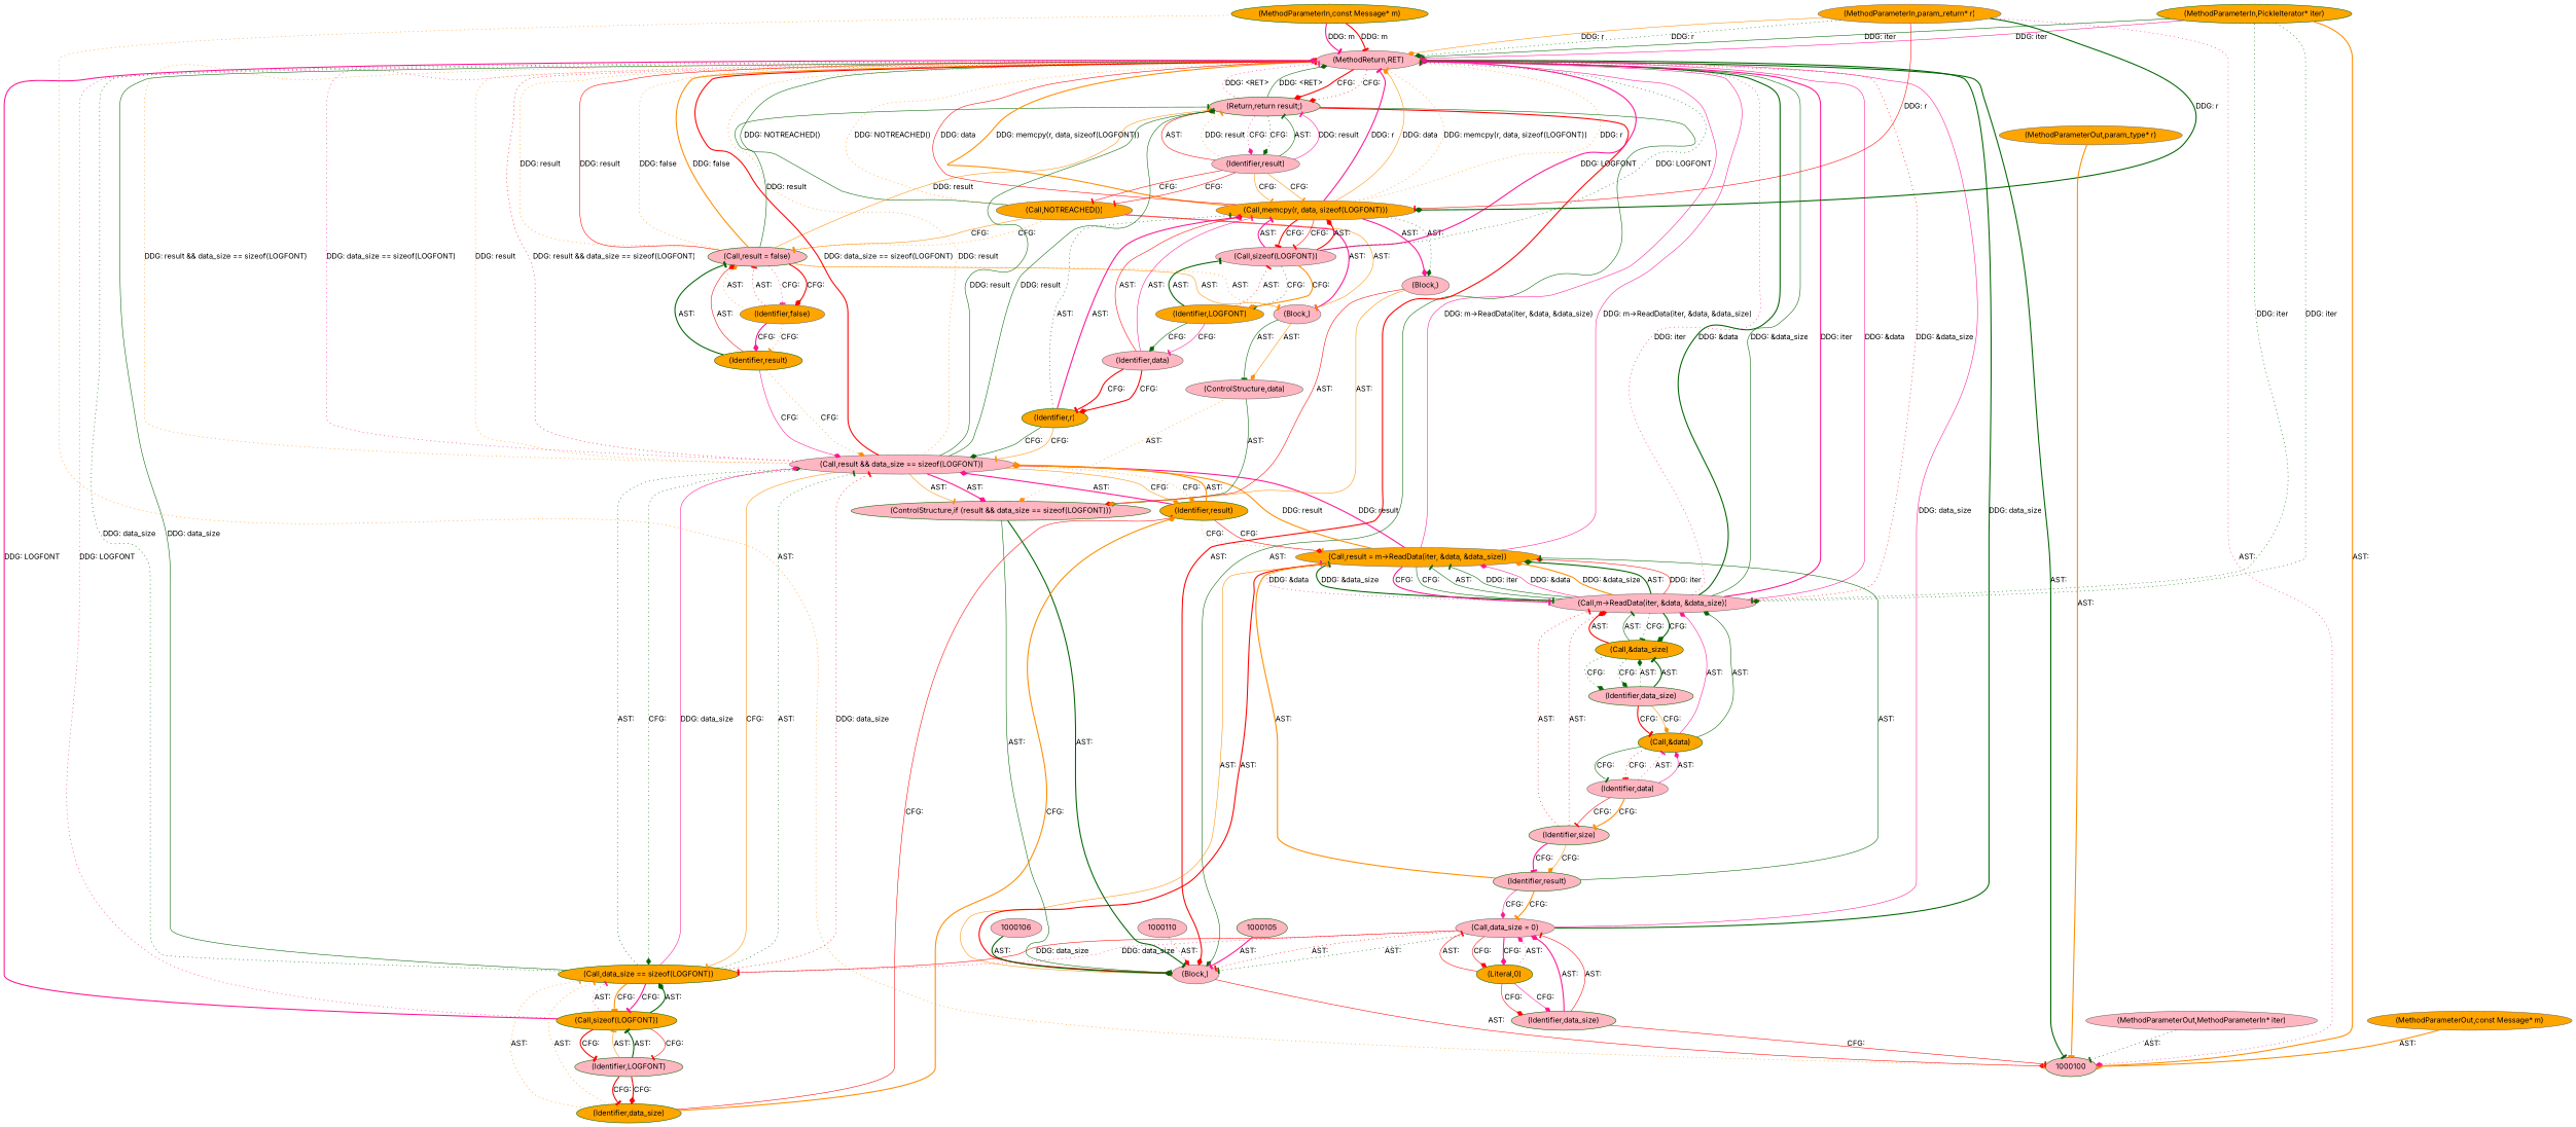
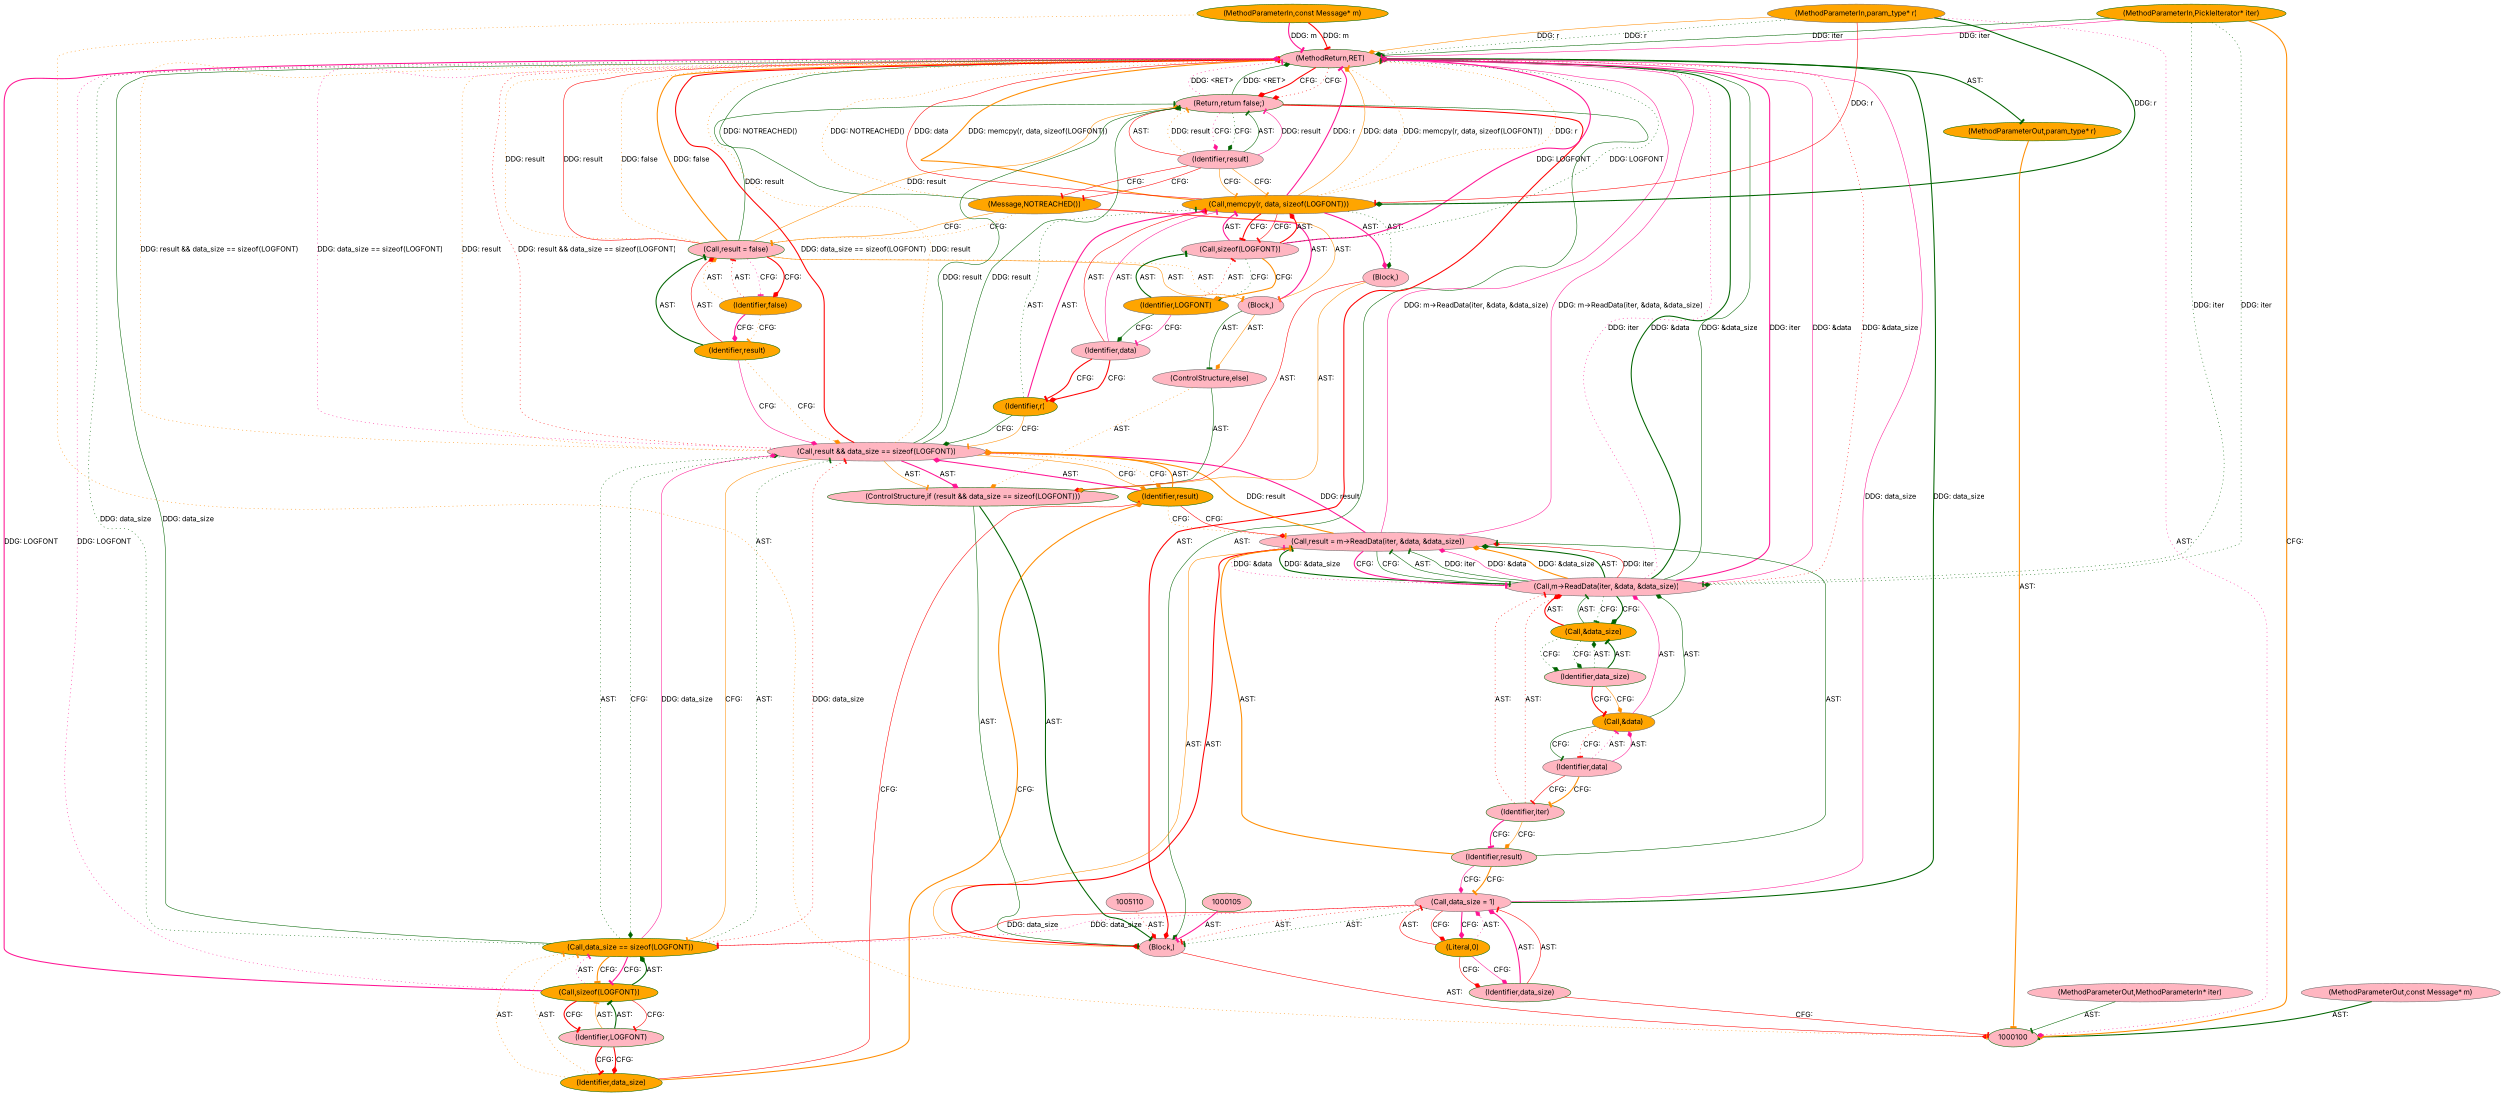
  digraph {
    fontname=Inter
    node [color=gray40 fillcolor=lightpink fontname=Inter style=filled]
    edge [arrowhead=tee color=darkgreen fontname=Inter style=solid]
-   n1 [label="(MethodReturn,RET)"]
-   n2 [color=darkgreen label="(Return,return result;)"]
+   n1 [color=darkgreen label="(MethodReturn,RET)"]
+   n2 [color=darkgreen label="(Return,return false;)"]
    1000100 [color=darkgreen]
    n4 [label="(Identifier,result)"]
    n5 [label="(Block,)"]
    n6 [color=darkgreen fillcolor=orange label="(MethodParameterIn,const Message* m)"]
-   n7 [fillcolor=orange label="(MethodParameterOut,const Message* m)"]
+   n7 [label="(MethodParameterOut,const Message* m)"]
    n8 [color=darkgreen fillcolor=orange label="(MethodParameterIn,PickleIterator* iter)"]
    n9 [label="(Call,m->ReadData(iter, &data, &data_size))"]
    n10 [color=darkgreen fillcolor=orange label="(Call,&data_size)"]
-   n11 [fillcolor=orange label="(Call,result = m->ReadData(iter, &data, &data_size))"]
+   n11 [label="(Call,result = m->ReadData(iter, &data, &data_size))"]
    n12 [label="(MethodParameterOut,MethodParameterIn* iter)"]
-   n13 [fillcolor=orange label="(Call,NOTREACHED())"]
+   n13 [fillcolor=orange label="(Message,NOTREACHED())"]
    n14 [label="(Block,)"]
    n15 [color=darkgreen label="(Call,result = false)"]
-   n16 [label="(ControlStructure,data)"]
+   n16 [label="(ControlStructure,else)"]
    n17 [fillcolor=orange label="(Identifier,false)"]
    n18 [fillcolor=orange label="(Call,memcpy(r, data, sizeof(LOGFONT)))"]
    n19 [label="(Block,)"]
    n20 [label="(Call,sizeof(LOGFONT))"]
-   n21 [fillcolor=orange label="(MethodParameterIn,param_return* r)"]
-   n22 [fillcolor=orange label="(MethodParameterOut,param_type* r)"]
+   n21 [fillcolor=orange label="(MethodParameterIn,param_type* r)"]
+   n22 [color=darkgreen fillcolor=orange label="(MethodParameterOut,param_type* r)"]
    n23 [color=darkgreen fillcolor=orange label="(Literal,0)"]
-   n24 [label="(Call,data_size = 0)"]
+   n24 [label="(Call,data_size = 1)"]
    n25 [color=darkgreen label="(Identifier,data_size)"]
    n26 [color=darkgreen fillcolor=orange label="(Call,data_size == sizeof(LOGFONT))"]
    n27 [label="(Call,result && data_size == sizeof(LOGFONT))"]
    n28 [color=darkgreen fillcolor=orange label="(Call,sizeof(LOGFONT))"]
    n29 [color=darkgreen label="(Identifier,data_size)"]
-   n30 [color=darkgreen label="(Identifier,size)"]
+   n30 [color=darkgreen label="(Identifier,iter)"]
    n31 [color=darkgreen label="(Identifier,result)"]
-   n32 [color=darkgreen fillcolor=orange label="(Call,&data)"]
+   n32 [fillcolor=orange label="(Call,&data)"]
    n33 [label="(Identifier,data)"]
    n34 [color=darkgreen fillcolor=orange label="(Identifier,result)"]
    n35 [color=darkgreen label="(ControlStructure,if (result && data_size == sizeof(LOGFONT)))"]
    n36 [color=darkgreen label="(Identifier,LOGFONT)"]
    n37 [color=darkgreen fillcolor=orange label="(Identifier,data_size)"]
    n38 [color=darkgreen fillcolor=orange label="(Identifier,r)"]
    n39 [label="(Identifier,data)"]
    n40 [fillcolor=orange label="(Identifier,LOGFONT)"]
    n41 [color=darkgreen fillcolor=orange label="(Identifier,result)"]
    1000105 [color=darkgreen]
-   1000106
-   1000110
+   1000110 [label=1005110]
    n1 -> n2 [arrowhead=diamond color=red label="CFG: " style=bold]
    n1 -> n2 [arrowhead=diamond color=red label="CFG: " style=dotted]
-   n1 -> 1000100 [label="AST: " style=bold]
+   n1 -> n22 [label="AST: " style=bold]
    n2 -> n1 [color=deeppink label="DDG: <RET>" style=dotted]
    n2 -> n1 [arrowhead=diamond label="DDG: <RET>"]
    n2 -> n4 [arrowhead=diamond color=deeppink label="CFG: " style=dotted]
    n2 -> n4 [arrowhead=diamond label="CFG: " style=dotted]
    n2 -> n5 [arrowhead=diamond label="AST: "]
    n2 -> n5 [arrowhead=diamond color=red label="AST: " style=bold]
    n4 -> n2 [label="AST: "]
    n4 -> n2 [color=deeppink label="DDG: result"]
    n4 -> n2 [arrowhead=diamond color=red label="AST: "]
    n4 -> n2 [color=darkorange label="DDG: result" style=dotted]
    n4 -> n13 [color=red label="CFG: "]
    n4 -> n13 [color=red label="CFG: "]
    n4 -> n18 [color=darkorange label="CFG: "]
    n4 -> n18 [color=darkorange label="CFG: "]
    n5 -> 1000100 [arrowhead=diamond color=red label="AST: "]
    n6 -> n1 [color=red label="DDG: m" style=bold]
    n6 -> n1 [color=deeppink label="DDG: m" style=bold]
    n6 -> 1000100 [color=darkorange label="AST: " style=dotted]
-   n7 -> 1000100 [color=darkorange label="AST: " style=bold]
+   n7 -> 1000100 [label="AST: " style=bold]
    n8 -> n1 [arrowhead=diamond label="DDG: iter"]
    n8 -> n1 [color=deeppink label="DDG: iter"]
-   n8 -> 1000100 [arrowhead=diamond color=darkorange label="AST: " style=bold]
+   n8 -> 1000100 [arrowhead=diamond color=darkorange label="CFG: " style=bold]
    n8 -> n9 [label="DDG: iter" style=dotted]
    n8 -> n9 [arrowhead=diamond label="DDG: iter" style=dotted]
    n9 -> n1 [color=red label="DDG: &data_size" style=dotted]
    n9 -> n1 [color=deeppink label="DDG: iter" style=dotted]
    n9 -> n1 [arrowhead=diamond label="DDG: &data" style=bold]
    n9 -> n1 [arrowhead=diamond label="DDG: &data_size"]
    n9 -> n1 [arrowhead=diamond color=deeppink label="DDG: iter" style=bold]
    n9 -> n1 [arrowhead=diamond color=deeppink label="DDG: &data"]
    n9 -> n10 [label="CFG: " style=dotted]
    n9 -> n10 [arrowhead=diamond label="CFG: " style=bold]
    n9 -> n11 [label="AST: "]
    n9 -> n11 [label="DDG: iter"]
    n9 -> n11 [arrowhead=diamond color=deeppink label="DDG: &data"]
    n9 -> n11 [arrowhead=diamond color=darkorange label="DDG: &data_size" style=bold]
    n9 -> n11 [arrowhead=diamond label="AST: " style=bold]
    n9 -> n11 [arrowhead=diamond color=red label="DDG: iter"]
    n9 -> n11 [color=deeppink label="DDG: &data" style=dotted]
    n9 -> n11 [label="DDG: &data_size" style=bold]
    n10 -> n9 [arrowhead=diamond color=red label="AST: " style=bold]
    n10 -> n9 [label="AST: "]
    n10 -> n29 [arrowhead=diamond label="CFG: " style=dotted]
    n10 -> n29 [arrowhead=diamond label="CFG: " style=dotted]
    n11 -> n1 [color=deeppink label="DDG: m->ReadData(iter, &data, &data_size)"]
    n11 -> n1 [color=deeppink label="DDG: m->ReadData(iter, &data, &data_size)"]
    n11 -> n5 [color=darkorange label="AST: "]
    n11 -> n5 [arrowhead=diamond color=red label="AST: " style=bold]
    n11 -> n9 [label="CFG: "]
    n11 -> n9 [color=deeppink label="CFG: " style=bold]
    n11 -> n27 [arrowhead=diamond color=deeppink label="DDG: result" style=bold]
    n11 -> n27 [arrowhead=diamond color=darkorange label="DDG: result" style=bold]
-   n12 -> 1000100 [label="AST: " style=dotted]
+   n12 -> 1000100 [label="AST: "]
    n13 -> n1 [arrowhead=diamond label="DDG: NOTREACHED()"]
    n13 -> n1 [color=darkorange label="DDG: NOTREACHED()" style=dotted]
    n13 -> n14 [color=deeppink label="AST: " style=bold]
    n13 -> n14 [color=darkorange label="AST: "]
    n13 -> n15 [color=darkorange label="CFG: "]
    n13 -> n15 [color=darkorange label="CFG: " style=dotted]
    n14 -> n16 [arrowhead=diamond color=darkorange label="AST: "]
    n14 -> n16 [label="AST: "]
    n15 -> n1 [color=red label="DDG: result"]
    n15 -> n1 [color=darkorange label="DDG: false" style=bold]
    n15 -> n1 [arrowhead=diamond color=darkorange label="DDG: result" style=dotted]
    n15 -> n1 [color=darkorange label="DDG: false" style=dotted]
    n15 -> n2 [label="DDG: result"]
    n15 -> n2 [arrowhead=diamond color=darkorange label="DDG: result"]
    n15 -> n14 [color=darkorange label="AST: " style=dotted]
    n15 -> n14 [color=darkorange label="AST: "]
    n15 -> n17 [color=deeppink label="CFG: " style=dotted]
    n15 -> n17 [arrowhead=diamond color=red label="CFG: " style=bold]
    n16 -> n35 [arrowhead=diamond color=darkorange label="AST: " style=dotted]
    n16 -> n35 [arrowhead=diamond label="AST: "]
    n17 -> n15 [arrowhead=diamond color=darkorange label="AST: " style=dotted]
    n17 -> n15 [color=red label="AST: " style=dotted]
    n17 -> n41 [arrowhead=diamond color=deeppink label="CFG: " style=bold]
    n17 -> n41 [color=darkorange label="CFG: " style=dotted]
    n18 -> n1 [color=darkorange label="DDG: memcpy(r, data, sizeof(LOGFONT))" style=bold]
    n18 -> n1 [color=deeppink label="DDG: r" style=bold]
    n18 -> n1 [arrowhead=diamond color=darkorange label="DDG: data"]
    n18 -> n1 [color=darkorange label="DDG: memcpy(r, data, sizeof(LOGFONT))" style=dotted]
    n18 -> n1 [color=darkorange label="DDG: r" style=dotted]
    n18 -> n1 [color=red label="DDG: data"]
    n18 -> n19 [arrowhead=diamond color=deeppink label="AST: " style=bold]
    n18 -> n19 [arrowhead=diamond label="AST: " style=dotted]
    n18 -> n20 [color=red label="CFG: " style=bold]
    n18 -> n20 [color=red label="CFG: "]
    n19 -> n35 [arrowhead=diamond color=red label="AST: "]
    n19 -> n35 [arrowhead=diamond color=darkorange label="AST: "]
    n20 -> n1 [arrowhead=diamond color=deeppink label="DDG: LOGFONT" style=bold]
    n20 -> n1 [label="DDG: LOGFONT" style=dotted]
    n20 -> n18 [arrowhead=diamond color=red label="AST: " style=bold]
    n20 -> n18 [color=deeppink label="AST: " style=bold]
    n20 -> n40 [arrowhead=diamond label="CFG: " style=dotted]
    n20 -> n40 [arrowhead=diamond color=darkorange label="CFG: " style=bold]
    n21 -> n1 [arrowhead=diamond label="DDG: r" style=dotted]
    n21 -> n1 [arrowhead=diamond color=darkorange label="DDG: r"]
    n21 -> 1000100 [arrowhead=diamond color=deeppink label="AST: " style=dotted]
    n21 -> n18 [color=red label="DDG: r"]
    n21 -> n18 [arrowhead=diamond label="DDG: r" style=bold]
    n22 -> 1000100 [color=darkorange label="AST: " style=bold]
    n23 -> n24 [arrowhead=diamond color=deeppink label="AST: " style=dotted]
    n23 -> n24 [color=red label="AST: "]
    n23 -> n25 [arrowhead=diamond color=deeppink label="CFG: "]
    n23 -> n25 [arrowhead=diamond color=red label="CFG: "]
    n24 -> n1 [arrowhead=diamond label="DDG: data_size" style=bold]
    n24 -> n1 [arrowhead=diamond color=deeppink label="DDG: data_size"]
    n24 -> n5 [label="AST: " style=dotted]
    n24 -> n5 [color=red label="AST: " style=dotted]
    n24 -> n23 [arrowhead=diamond color=red label="CFG: "]
    n24 -> n23 [arrowhead=diamond color=deeppink label="CFG: " style=bold]
    n24 -> n26 [color=deeppink label="DDG: data_size" style=dotted]
    n24 -> n26 [color=red label="DDG: data_size"]
    n25 -> 1000100 [color=red label="CFG: "]
    n25 -> n24 [arrowhead=diamond color=deeppink label="AST: " style=bold]
    n25 -> n24 [color=red label="AST: "]
    n26 -> n1 [arrowhead=diamond label="DDG: data_size" style=dotted]
    n26 -> n1 [arrowhead=diamond label="DDG: data_size"]
    n26 -> n27 [label="AST: " style=dotted]
    n26 -> n27 [color=red label="DDG: data_size" style=dotted]
    n26 -> n27 [arrowhead=diamond label="AST: " style=dotted]
    n26 -> n27 [arrowhead=diamond color=deeppink label="DDG: data_size"]
    n26 -> n28 [color=darkorange label="CFG: " style=bold]
    n26 -> n28 [color=deeppink label="CFG: " style=bold]
    n27 -> n1 [arrowhead=diamond color=darkorange label="DDG: result" style=dotted]
    n27 -> n1 [arrowhead=diamond color=red label="DDG: result && data_size == sizeof(LOGFONT)" style=dotted]
    n27 -> n1 [color=red label="DDG: data_size == sizeof(LOGFONT)" style=bold]
    n27 -> n1 [arrowhead=diamond color=darkorange label="DDG: result" style=dotted]
    n27 -> n1 [arrowhead=diamond color=darkorange label="DDG: result && data_size == sizeof(LOGFONT)" style=dotted]
    n27 -> n1 [arrowhead=diamond color=deeppink label="DDG: data_size == sizeof(LOGFONT)" style=dotted]
    n27 -> n2 [arrowhead=diamond label="DDG: result"]
    n27 -> n2 [label="DDG: result"]
    n27 -> n26 [arrowhead=diamond label="CFG: " style=dotted]
    n27 -> n26 [color=darkorange label="CFG: "]
    n27 -> n34 [arrowhead=diamond color=darkorange label="CFG: "]
    n27 -> n34 [arrowhead=diamond color=darkorange label="CFG: " style=dotted]
    n27 -> n35 [arrowhead=diamond color=deeppink label="AST: " style=bold]
    n27 -> n35 [color=darkorange label="AST: "]
    n28 -> n1 [arrowhead=diamond color=deeppink label="DDG: LOGFONT" style=dotted]
    n28 -> n1 [arrowhead=diamond color=deeppink label="DDG: LOGFONT" style=bold]
    n28 -> n26 [arrowhead=diamond label="AST: " style=bold]
    n28 -> n26 [color=deeppink label="AST: " style=dotted]
    n28 -> n36 [color=red label="CFG: "]
    n28 -> n36 [color=red label="CFG: " style=bold]
    n29 -> n10 [arrowhead=diamond label="AST: " style=dotted]
    n29 -> n10 [label="AST: " style=bold]
    n29 -> n32 [color=red label="CFG: " style=bold]
    n29 -> n32 [arrowhead=diamond color=darkorange label="CFG: "]
    n30 -> n9 [color=red label="AST: " style=dotted]
    n30 -> n9 [arrowhead=diamond color=red label="AST: " style=dotted]
    n30 -> n31 [arrowhead=diamond color=darkorange label="CFG: "]
    n30 -> n31 [color=deeppink label="CFG: " style=bold]
    n31 -> n11 [color=darkorange label="AST: " style=bold]
    n31 -> n11 [label="AST: "]
    n31 -> n24 [arrowhead=diamond color=deeppink label="CFG: "]
    n31 -> n24 [color=darkorange label="CFG: " style=bold]
    n32 -> n9 [arrowhead=diamond label="AST: "]
    n32 -> n9 [arrowhead=diamond color=deeppink label="AST: "]
    n32 -> n33 [label="CFG: "]
    n32 -> n33 [color=red label="CFG: " style=dotted]
    n33 -> n30 [color=red label="CFG: "]
    n33 -> n30 [color=darkorange label="CFG: " style=bold]
    n33 -> n32 [color=deeppink label="AST: " style=dotted]
    n33 -> n32 [arrowhead=diamond color=deeppink label="AST: "]
    n34 -> n11 [arrowhead=diamond color=red label="CFG: "]
    n34 -> n11 [color=darkorange label="CFG: " style=dotted]
    n34 -> n27 [color=darkorange label="AST: " style=bold]
    n34 -> n27 [arrowhead=diamond color=deeppink label="AST: " style=bold]
    n35 -> n5 [label="AST: " style=bold]
    n35 -> n5 [label="AST: "]
    n36 -> n28 [color=darkorange label="AST: "]
    n36 -> n28 [label="AST: " style=bold]
    n36 -> n37 [color=red label="CFG: " style=bold]
    n36 -> n37 [arrowhead=diamond color=red label="CFG: " style=bold]
    n37 -> n26 [color=darkorange label="AST: " style=dotted]
    n37 -> n26 [color=darkorange label="AST: " style=dotted]
    n37 -> n34 [color=red label="CFG: "]
    n37 -> n34 [arrowhead=diamond color=darkorange label="CFG: " style=bold]
    n38 -> n18 [label="AST: " style=dotted]
    n38 -> n18 [arrowhead=diamond color=deeppink label="AST: " style=bold]
    n38 -> n27 [arrowhead=diamond label="CFG: "]
    n38 -> n27 [color=darkorange label="CFG: "]
    n39 -> n18 [color=deeppink label="AST: "]
    n39 -> n18 [color=red label="AST: "]
    n39 -> n38 [arrowhead=diamond color=red label="CFG: " style=bold]
    n39 -> n38 [color=red label="CFG: " style=bold]
    n40 -> n20 [label="AST: " style=bold]
    n40 -> n20 [color=red label="AST: " style=dotted]
    n40 -> n39 [color=deeppink label="CFG: "]
    n40 -> n39 [arrowhead=diamond label="CFG: "]
    n41 -> n15 [label="AST: " style=bold]
    n41 -> n15 [arrowhead=diamond color=red label="AST: "]
    n41 -> n27 [arrowhead=diamond color=deeppink label="CFG: "]
    n41 -> n27 [arrowhead=diamond color=darkorange label="CFG: " style=dotted]
    1000105 -> n5 [color=deeppink label="AST: " style=bold]
-   1000106 -> n5 [arrowhead=diamond label="AST: " style=bold]
    1000110 -> n5 [arrowhead=diamond color=red label="AST: " style=dotted]
  }
